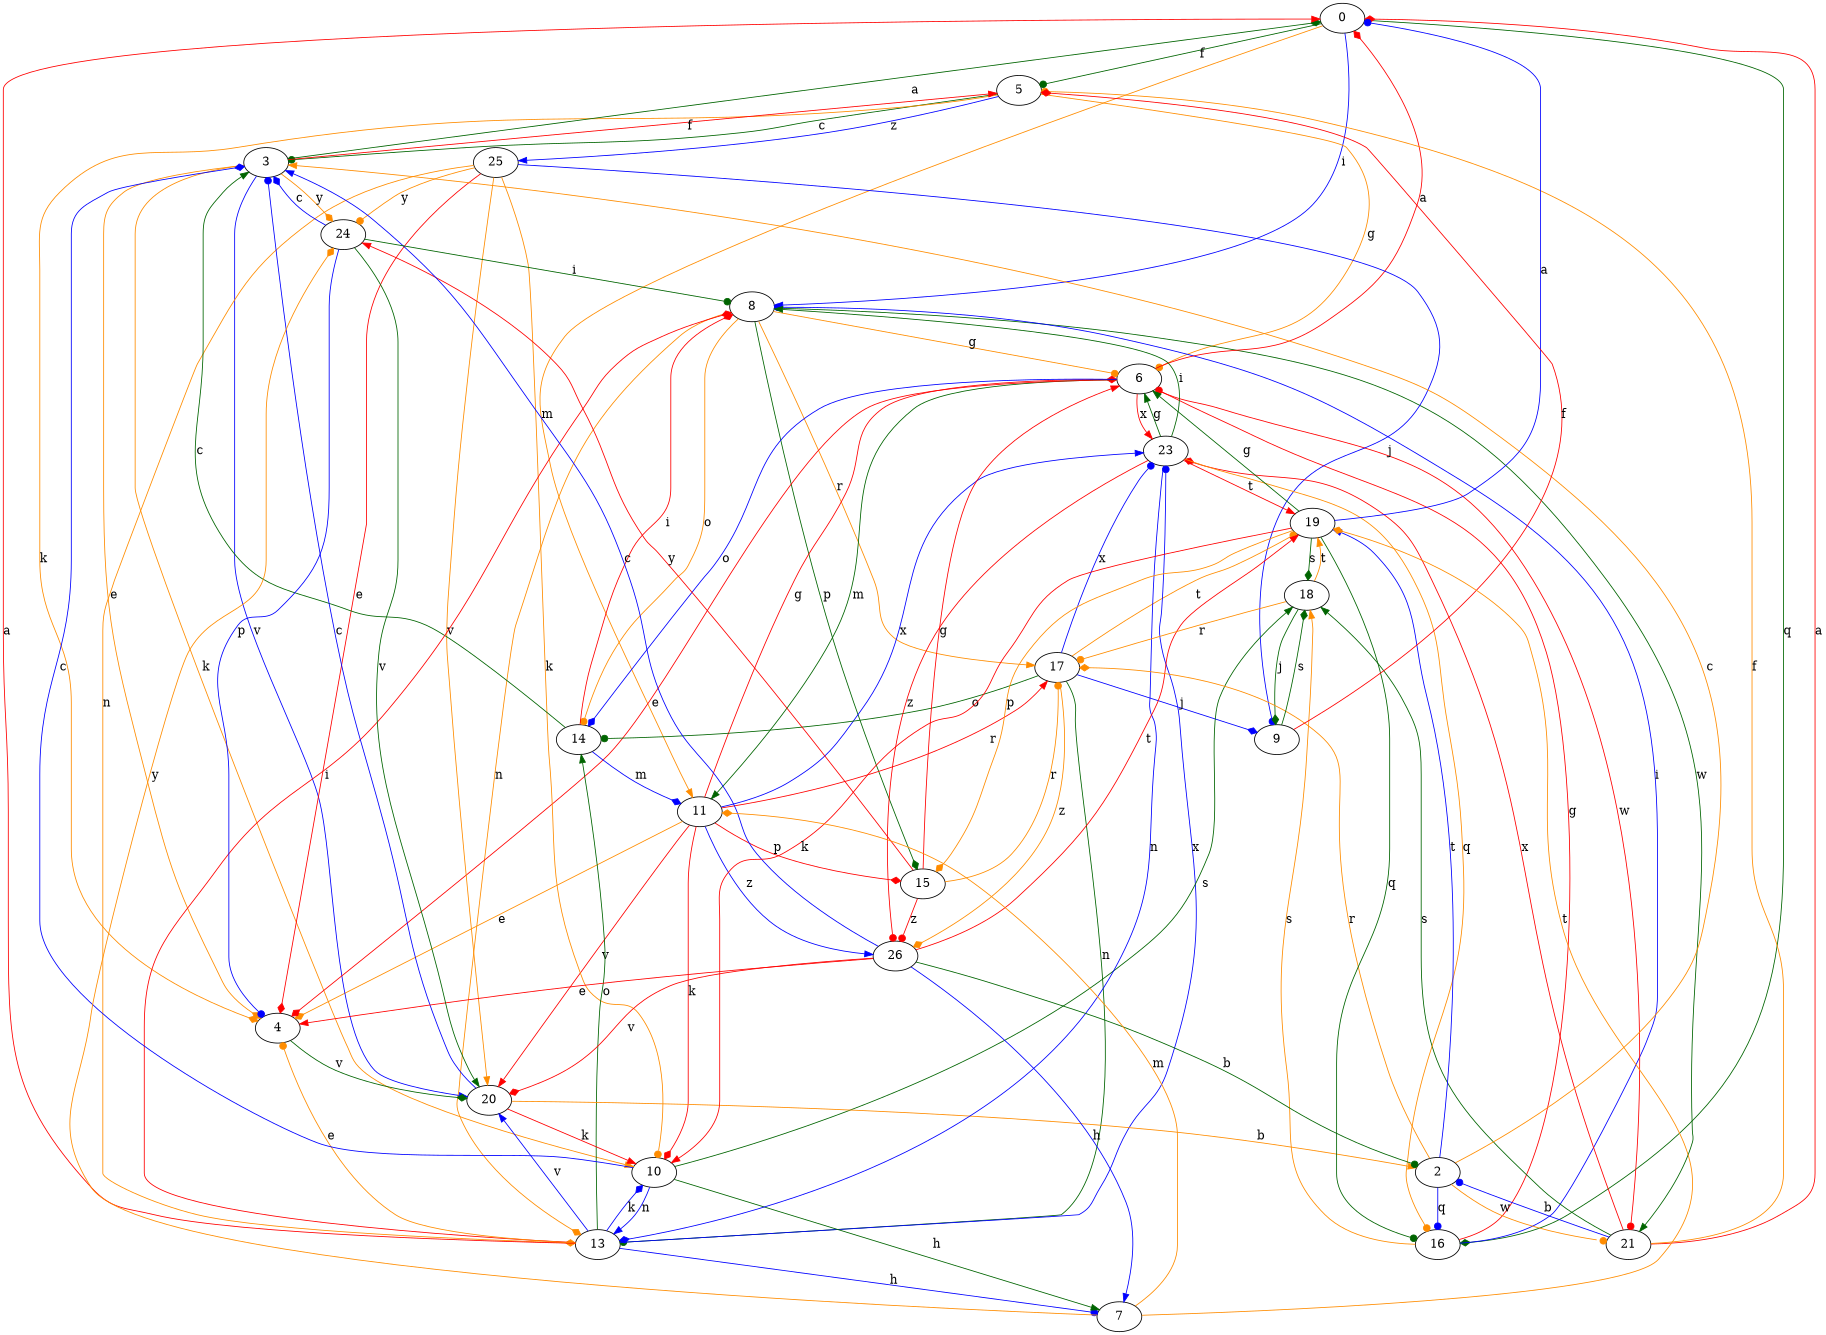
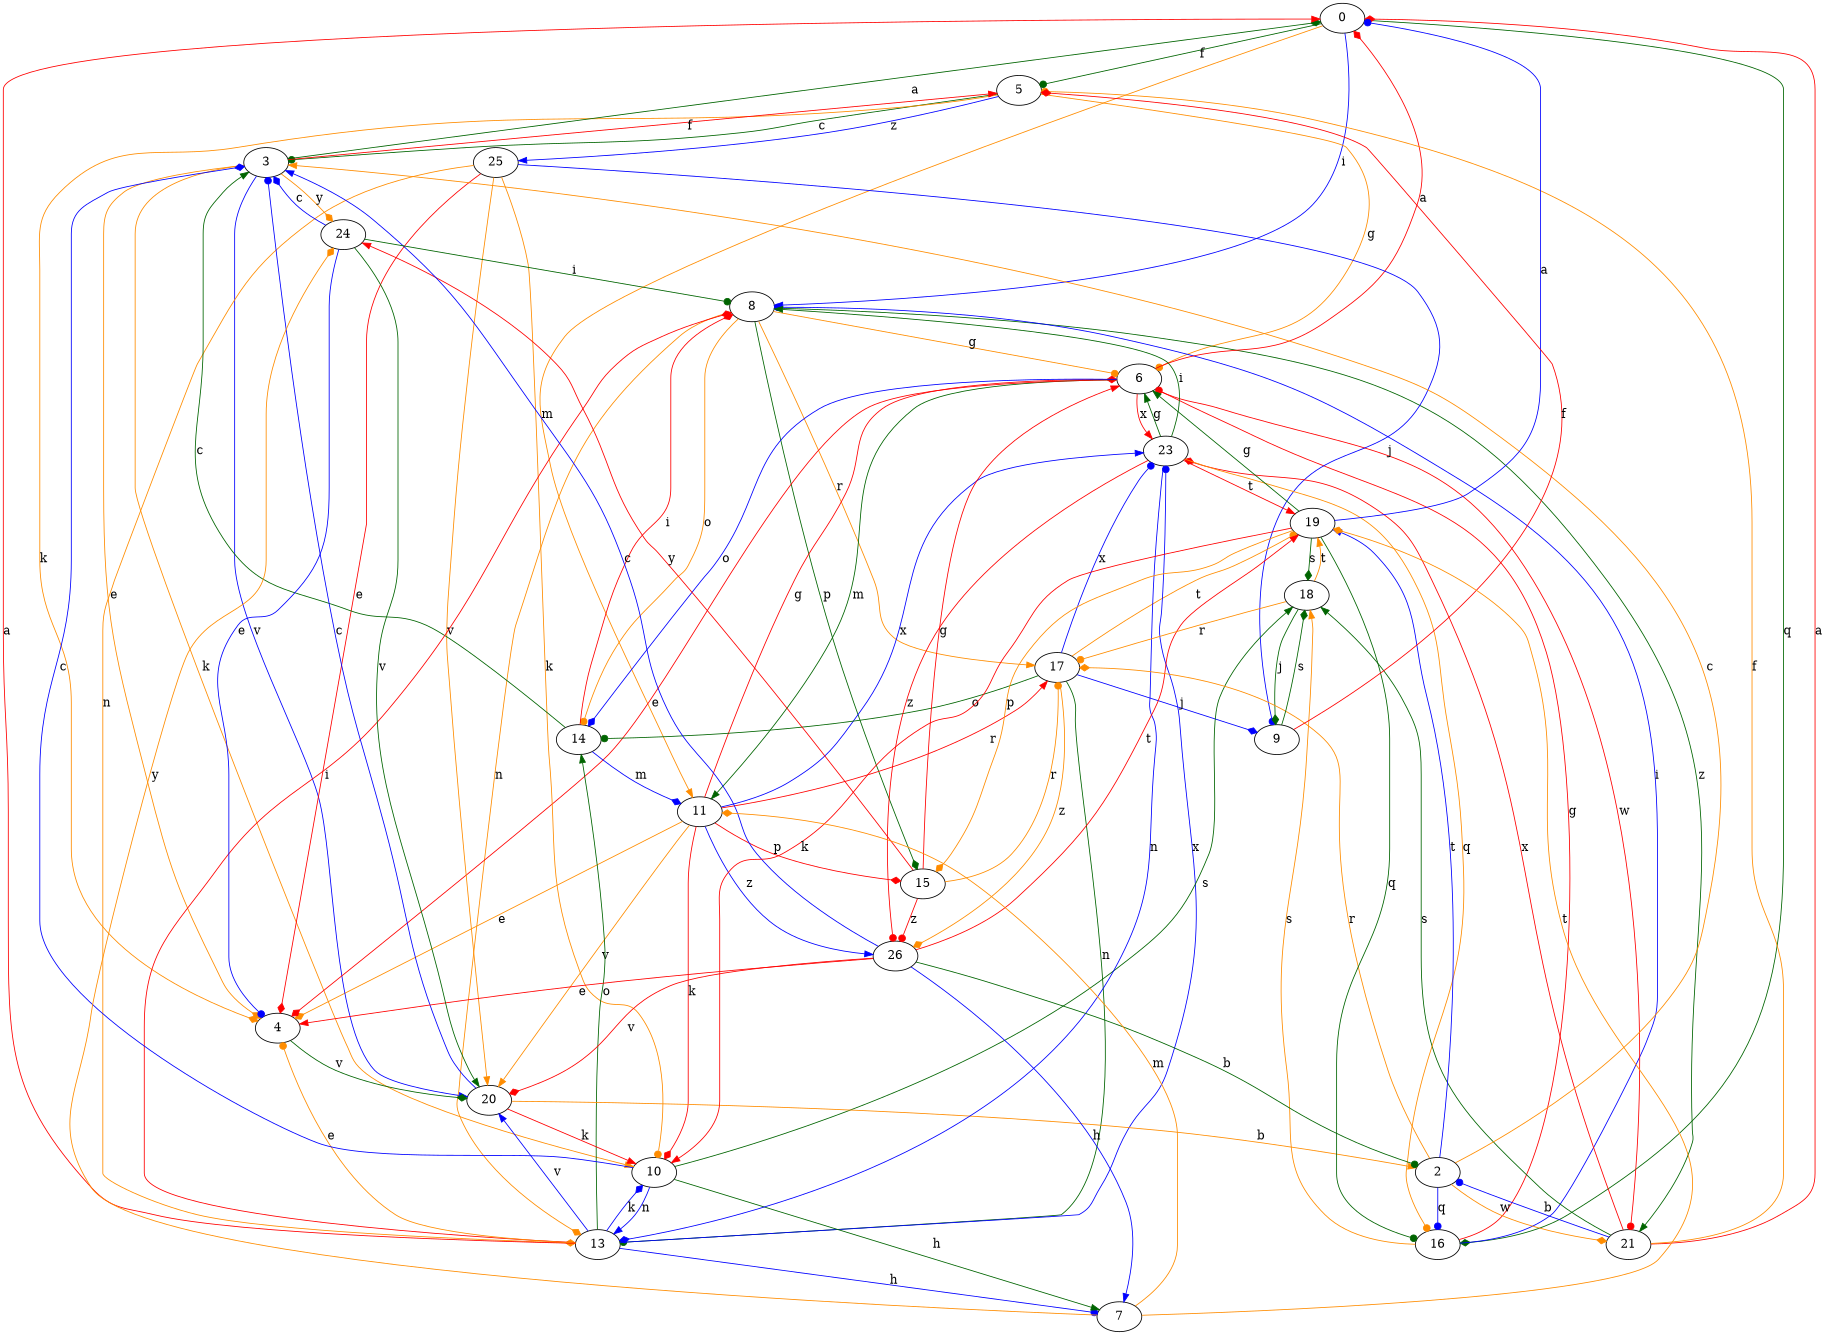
  strict digraph {
    edge [arrowhead=normal color=darkorange]
    0
    5
    8
    11
    16
    3
    4
    6
    25
    17
    21
    14
    13
    15
    10
    20
    23
    26
    18
    2
    19
    24
    9
    7
    0 -> 5 [arrowhead=dot color=darkgreen label=f]
    0 -> 8 [color=blue label=i]
    0 -> 11 [label=m]
    0 -> 16 [arrowhead=diamond color=darkgreen label=q]
    5 -> 3 [arrowhead=dot color=darkgreen label=c]
    5 -> 4 [arrowhead=diamond label=k]
    5 -> 6 [arrowhead=dot label=g]
    5 -> 25 [color=blue label=z]
    8 -> 6 [arrowhead=dot label=g]
    8 -> 17 [label=r]
-   8 -> 21 [color=darkgreen label=w]
+   8 -> 21 [color=darkgreen label=z]
    8 -> 14 [arrowhead=dot label=o]
    8 -> 13 [arrowhead=diamond label=n]
    8 -> 15 [arrowhead=diamond color=darkgreen label=p]
    11 -> 4 [arrowhead=diamond label=e]
    11 -> 6 [arrowhead=diamond color=red label=g]
    11 -> 17 [color=red label=r]
    11 -> 15 [arrowhead=diamond color=red label=p]
    11 -> 10 [arrowhead=diamond color=red label=k]
-   11 -> 20 [color=red label=v]
+   11 -> 20 [label=v]
    11 -> 23 [color=blue label=x]
    11 -> 26 [color=blue label=z]
    16 -> 8 [arrowhead=dot color=blue label=i]
    16 -> 6 [arrowhead=dot color=red label=g]
    16 -> 18 [label=s]
    3 -> 0 [arrowhead=diamond color=darkgreen label=a]
    3 -> 5 [color=red label=f]
    3 -> 4 [arrowhead=diamond label=e]
    3 -> 10 [label=k]
    3 -> 20 [color=blue label=v]
    3 -> 24 [arrowhead=diamond label=y]
    4 -> 20 [arrowhead=diamond color=darkgreen label=v]
    6 -> 0 [arrowhead=diamond color=red label=a]
    6 -> 11 [color=darkgreen label=m]
    6 -> 4 [arrowhead=diamond color=red label=e]
    6 -> 21 [arrowhead=dot color=red label=w]
    6 -> 14 [arrowhead=diamond color=blue label=o]
    6 -> 23 [color=red label=x]
    25 -> 4 [arrowhead=diamond color=red label=e]
    25 -> 13 [arrowhead=diamond label=n]
    25 -> 10 [arrowhead=dot label=k]
    25 -> 20 [label=v]
-   25 -> 24 [arrowhead=dot label=y]
    25 -> 9 [arrowhead=dot color=blue label=j]
    17 -> 14 [arrowhead=dot color=darkgreen label=o]
    17 -> 13 [arrowhead=dot color=darkgreen label=n]
    17 -> 23 [arrowhead=dot color=blue label=x]
    17 -> 26 [arrowhead=diamond label=z]
    17 -> 19 [arrowhead=dot label=t]
    17 -> 9 [arrowhead=diamond color=blue label=j]
    21 -> 0 [arrowhead=diamond color=red label=a]
    21 -> 5 [arrowhead=dot label=f]
    21 -> 23 [arrowhead=diamond color=red label=x]
    21 -> 18 [color=darkgreen label=s]
    21 -> 2 [arrowhead=dot color=blue label=b]
    14 -> 8 [arrowhead=diamond color=red label=i]
    14 -> 11 [arrowhead=diamond color=blue label=m]
    14 -> 3 [color=darkgreen label=c]
    13 -> 0 [color=red label=a]
    13 -> 8 [arrowhead=diamond color=red label=i]
    13 -> 4 [arrowhead=dot label=e]
    13 -> 14 [color=darkgreen label=o]
    13 -> 10 [arrowhead=diamond color=blue label=k]
    13 -> 20 [color=blue label=v]
    13 -> 23 [arrowhead=dot color=blue label=x]
    13 -> 7 [arrowhead=dot color=blue label=h]
    15 -> 6 [color=red label=g]
    15 -> 17 [arrowhead=dot label=r]
    15 -> 26 [arrowhead=dot color=red label=z]
    15 -> 24 [color=red label=y]
    10 -> 3 [arrowhead=diamond color=blue label=c]
    10 -> 13 [color=blue label=n]
    10 -> 18 [color=darkgreen label=s]
    10 -> 7 [color=darkgreen label=h]
    20 -> 3 [arrowhead=dot color=blue label=c]
    20 -> 10 [color=red label=k]
    20 -> 2 [label=b]
    23 -> 8 [color=darkgreen label=i]
    23 -> 16 [arrowhead=dot label=q]
    23 -> 6 [color=darkgreen label=g]
    23 -> 13 [arrowhead=diamond color=blue label=n]
    23 -> 26 [arrowhead=dot color=red label=z]
    23 -> 19 [color=red label=t]
    26 -> 3 [color=blue label=c]
    26 -> 4 [color=red label=e]
    26 -> 20 [arrowhead=diamond color=red label=v]
    26 -> 2 [arrowhead=dot color=darkgreen label=b]
    26 -> 19 [color=red label=t]
    26 -> 7 [color=blue label=h]
    18 -> 17 [arrowhead=dot label=r]
    18 -> 19 [label=t]
    18 -> 9 [arrowhead=diamond color=darkgreen label=j]
    2 -> 16 [arrowhead=dot color=blue label=q]
    2 -> 3 [label=c]
    2 -> 17 [arrowhead=diamond label=r]
-   2 -> 21 [arrowhead=dot label=w]
+   2 -> 21 [arrowhead=diamond label=w]
    2 -> 19 [color=blue label=t]
    19 -> 0 [arrowhead=dot color=blue label=a]
    19 -> 16 [arrowhead=dot color=darkgreen label=q]
    19 -> 6 [color=darkgreen label=g]
    19 -> 15 [arrowhead=diamond label=p]
    19 -> 10 [color=red label=k]
    19 -> 18 [arrowhead=diamond color=darkgreen label=s]
    24 -> 8 [arrowhead=dot color=darkgreen label=i]
    24 -> 3 [arrowhead=diamond color=blue label=c]
-   24 -> 4 [arrowhead=dot color=blue label=p]
+   24 -> 4 [arrowhead=dot color=blue label=e]
    24 -> 20 [color=darkgreen label=v]
    9 -> 5 [arrowhead=diamond color=red label=f]
    9 -> 18 [arrowhead=diamond color=darkgreen label=s]
    7 -> 11 [arrowhead=diamond label=m]
    7 -> 19 [arrowhead=diamond label=t]
    7 -> 24 [arrowhead=diamond label=y]
  }
